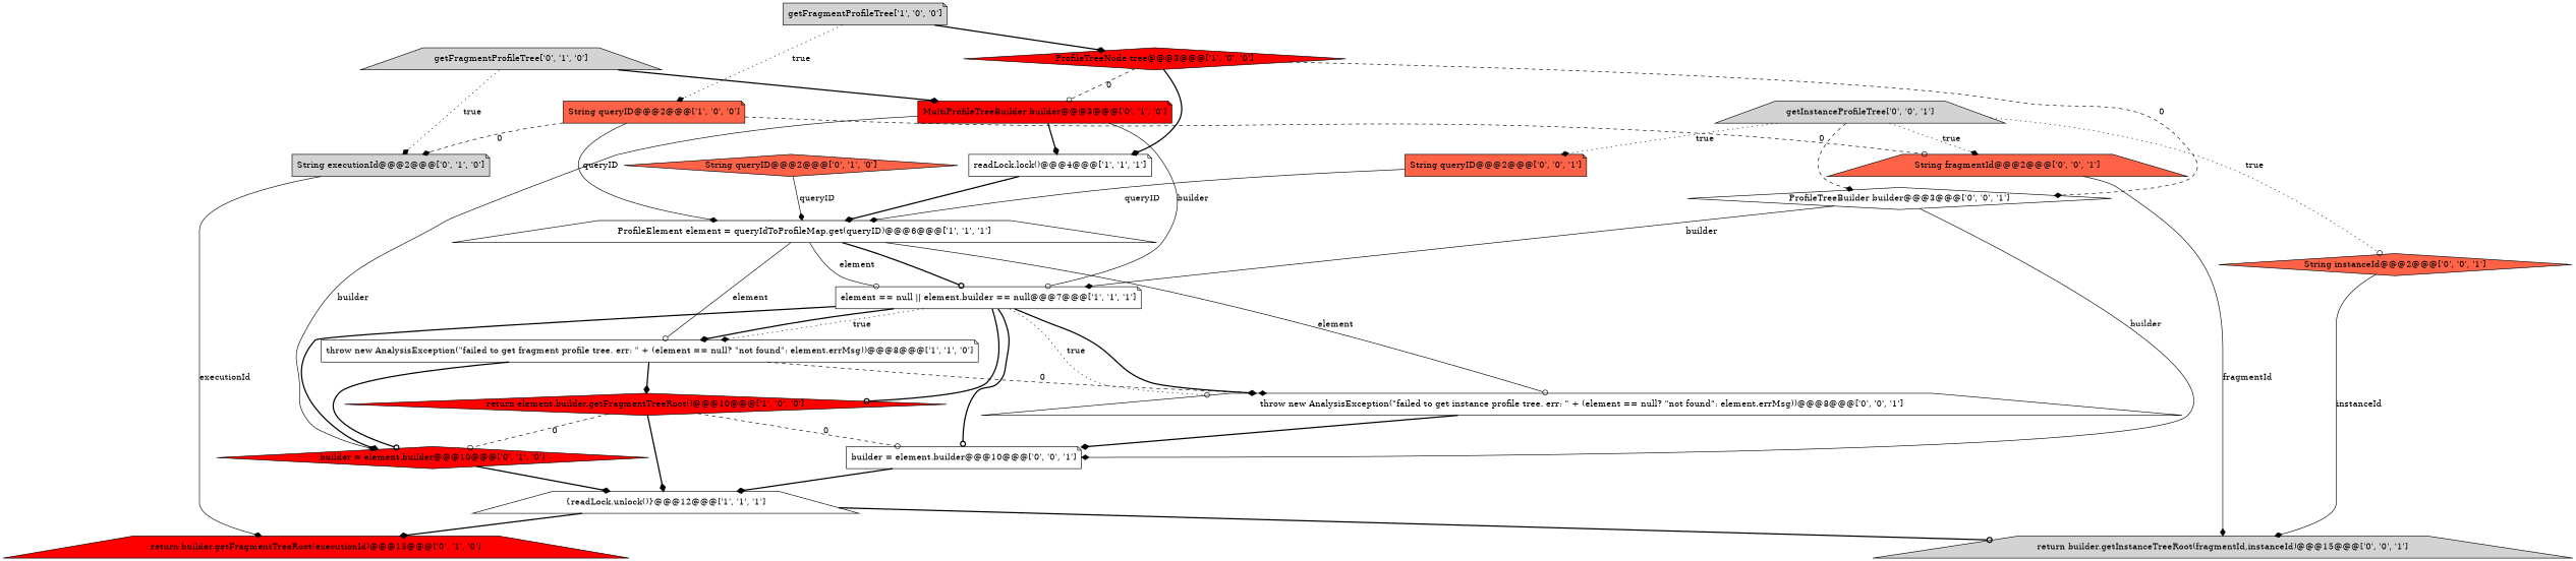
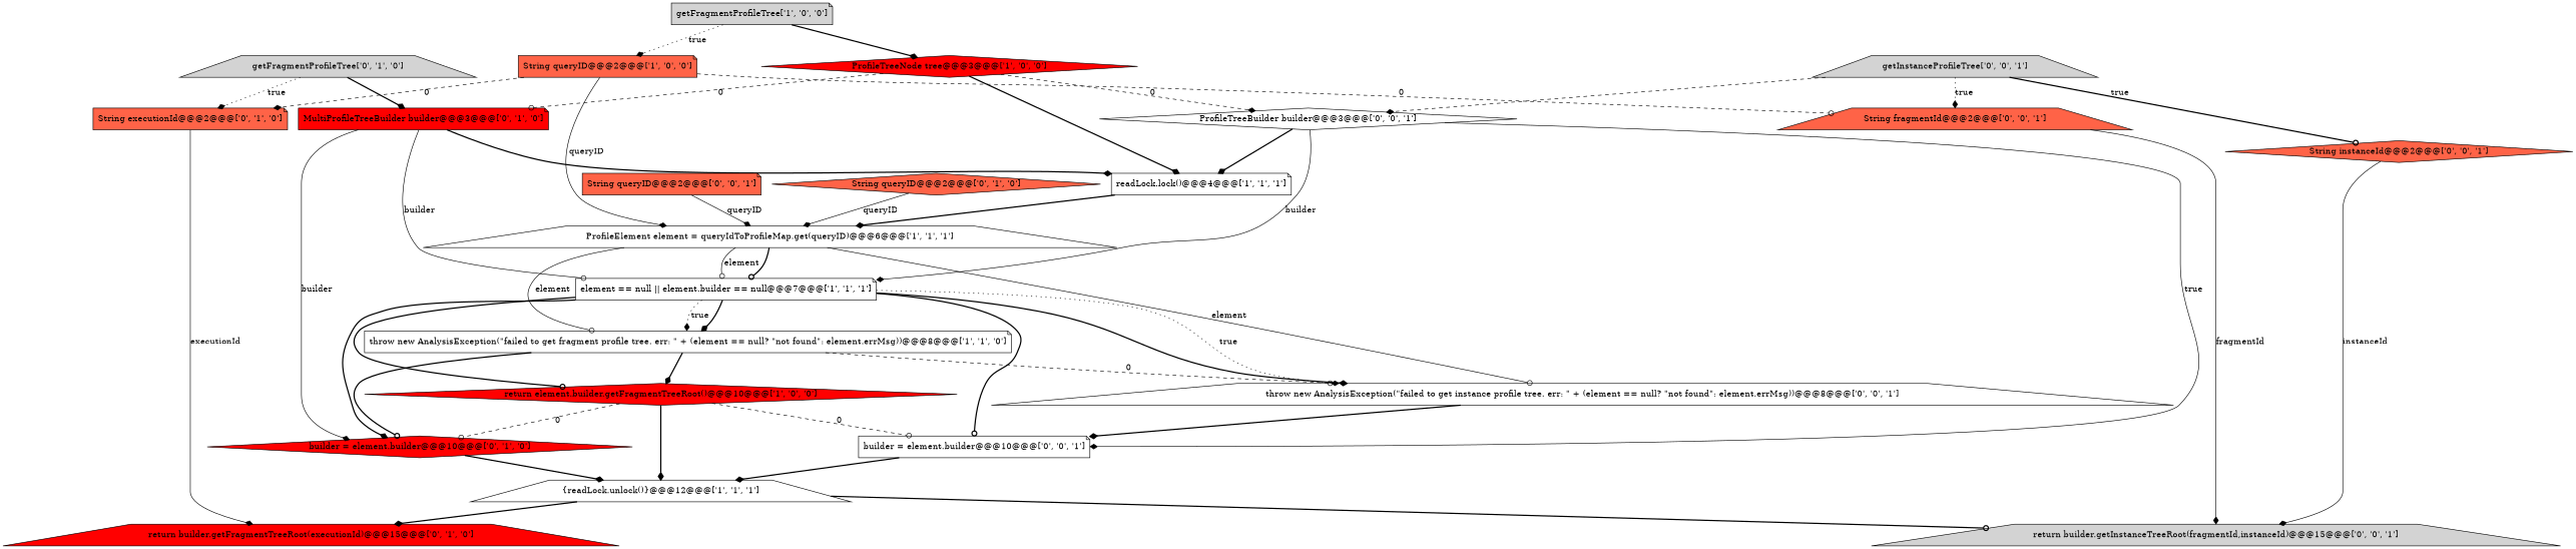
  digraph {
    node [fillcolor=white shape=note style=filled]
    edge [arrowhead=diamond style=bold]
    n1 [fillcolor=tomato label="String queryID@@@2@@@['1', '0', '0']"]
    n2 [label="ProfileElement element = queryIdToProfileMap.get(queryID)@@@6@@@['1', '1', '1']" shape=trapezium]
-   n3 [fillcolor=lightgray label="String executionId@@@2@@@['0', '1', '0']"]
+   n3 [fillcolor=tomato label="String executionId@@@2@@@['0', '1', '0']"]
    n4 [fillcolor=tomato label="String fragmentId@@@2@@@['0', '0', '1']" shape=trapezium]
    n5 [label="element == null || element.builder == null@@@7@@@['1', '1', '1']"]
    n6 [label="throw new AnalysisException(\"failed to get fragment profile tree. err: \" + (element == null? \"not found\": element.errMsg))@@@8@@@['1', '1', '0']"]
    n7 [label="throw new AnalysisException(\"failed to get instance profile tree. err: \" + (element == null? \"not found\": element.errMsg))@@@8@@@['0', '0', '1']" shape=trapezium]
    n8 [fillcolor=red label="return builder.getFragmentTreeRoot(executionId)@@@15@@@['0', '1', '0']" shape=trapezium]
    n9 [fillcolor=lightgray label="return builder.getInstanceTreeRoot(fragmentId,instanceId)@@@15@@@['0', '0', '1']" shape=trapezium]
    n10 [fillcolor=lightgray label="getFragmentProfileTree['1', '0', '0']"]
    n11 [fillcolor=red label="ProfileTreeNode tree@@@3@@@['1', '0', '0']" shape=diamond]
    n12 [label="ProfileTreeBuilder builder@@@3@@@['0', '0', '1']" shape=diamond]
    n13 [label="readLock.lock()@@@4@@@['1', '1', '1']"]
    n14 [fillcolor=red label="MultiProfileTreeBuilder builder@@@3@@@['0', '1', '0']"]
    n15 [fillcolor=lightgray label="getInstanceProfileTree['0', '0', '1']" shape=trapezium]
    n16 [fillcolor=tomato label="String queryID@@@2@@@['0', '0', '1']"]
    n17 [fillcolor=tomato label="String instanceId@@@2@@@['0', '0', '1']" shape=diamond]
    n18 [label="builder = element.builder@@@10@@@['0', '0', '1']"]
    n19 [label="{readLock.unlock()}@@@12@@@['1', '1', '1']" shape=trapezium]
    n20 [fillcolor=red label="return element.builder.getFragmentTreeRoot()@@@10@@@['1', '0', '0']" shape=diamond]
    n21 [fillcolor=red label="builder = element.builder@@@10@@@['0', '1', '0']" shape=diamond]
    n22 [fillcolor=lightgray label="getFragmentProfileTree['0', '1', '0']" shape=trapezium]
    n23 [fillcolor=tomato label="String queryID@@@2@@@['0', '1', '0']" shape=diamond]
    n1 -> n2 [label=queryID style=solid]
    n1 -> n3 [label=0 style=dashed]
    n1 -> n4 [arrowhead=odot label=0 style=dashed]
    n2 -> n5 [arrowhead=odot]
    n2 -> n5 [arrowhead=odot label=element style=solid]
    n2 -> n6 [arrowhead=odot label=element style=solid]
    n2 -> n7 [arrowhead=odot label=element style=solid]
    n3 -> n8 [label=executionId style=solid]
    n4 -> n9 [label=fragmentId style=solid]
    n5 -> n6
    n5 -> n6 [label=true style=dotted]
    n5 -> n7 [arrowhead=odot label=true style=dotted]
    n5 -> n7
    n5 -> n18 [arrowhead=odot]
    n5 -> n20 [arrowhead=odot]
    n5 -> n21
    n6 -> n7 [label=0 style=dashed]
    n6 -> n20
    n6 -> n21 [arrowhead=odot]
    n7 -> n18
    n10 -> n1 [label=true style=dotted]
    n10 -> n11
    n11 -> n12 [label=0 style=dashed]
    n11 -> n13
    n11 -> n14 [arrowhead=odot label=0 style=dashed]
    n12 -> n5 [label=builder style=solid]
-   n12 -> n18 [label=builder style=solid]
+   n12 -> n13
+   n12 -> n18 [label=true style=solid]
    n13 -> n2
    n14 -> n5 [arrowhead=odot label=builder style=solid]
    n14 -> n13
    n14 -> n21 [label=builder style=solid]
    n15 -> n4 [label=true style=dotted]
    n15 -> n12 [style=dashed]
-   n15 -> n16 [label=true style=dotted]
-   n15 -> n17 [arrowhead=odot label=true style=dotted]
+   n15 -> n17 [arrowhead=odot label=true]
    n16 -> n2 [label=queryID style=solid]
    n17 -> n9 [label=instanceId style=solid]
    n18 -> n19
    n19 -> n8
    n19 -> n9 [arrowhead=odot]
    n20 -> n18 [arrowhead=odot label=0 style=dashed]
    n20 -> n19
    n20 -> n21 [arrowhead=odot label=0 style=dashed]
    n21 -> n19
    n22 -> n3 [label=true style=dotted]
    n22 -> n14
    n23 -> n2 [label=queryID style=solid]
  }
